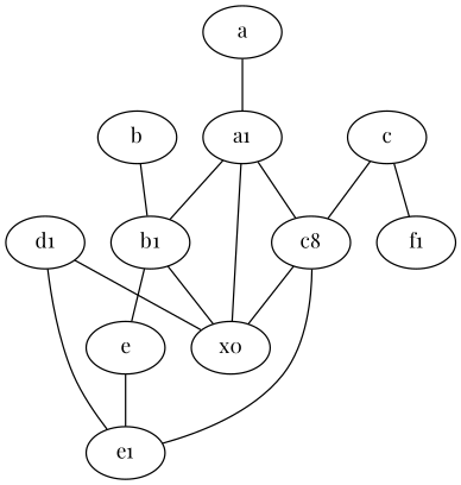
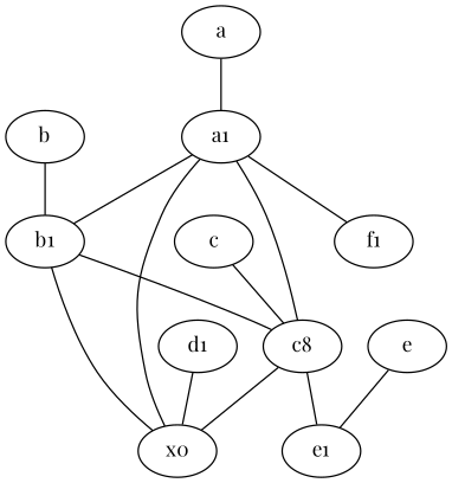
  graph {
    fontname="Playfair Display"
    node [fontname="Playfair Display" labelfontsize=50]
    edge [fontname="Playfair Display"]
    n1 [label=c8]
    b1
    x0
    e1
    c
    d1
    a
    a1
    f1
    b
    e
    n1 -- x0
    n1 -- e1
-   b1 -- e
+   b1 -- n1
    b1 -- x0
    c -- n1
    d1 -- x0
-   d1 -- e1
    a -- a1
    a1 -- n1
    a1 -- b1
    a1 -- x0
-   c -- f1
+   a1 -- f1
    b -- b1
    e -- e1
  }
